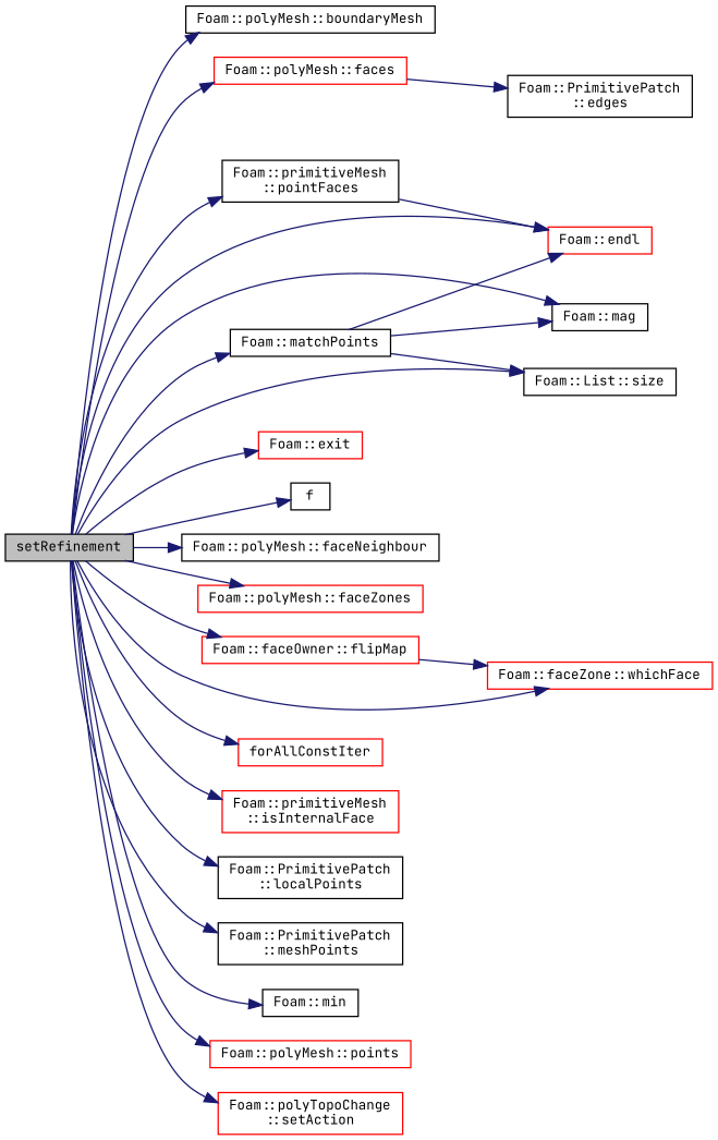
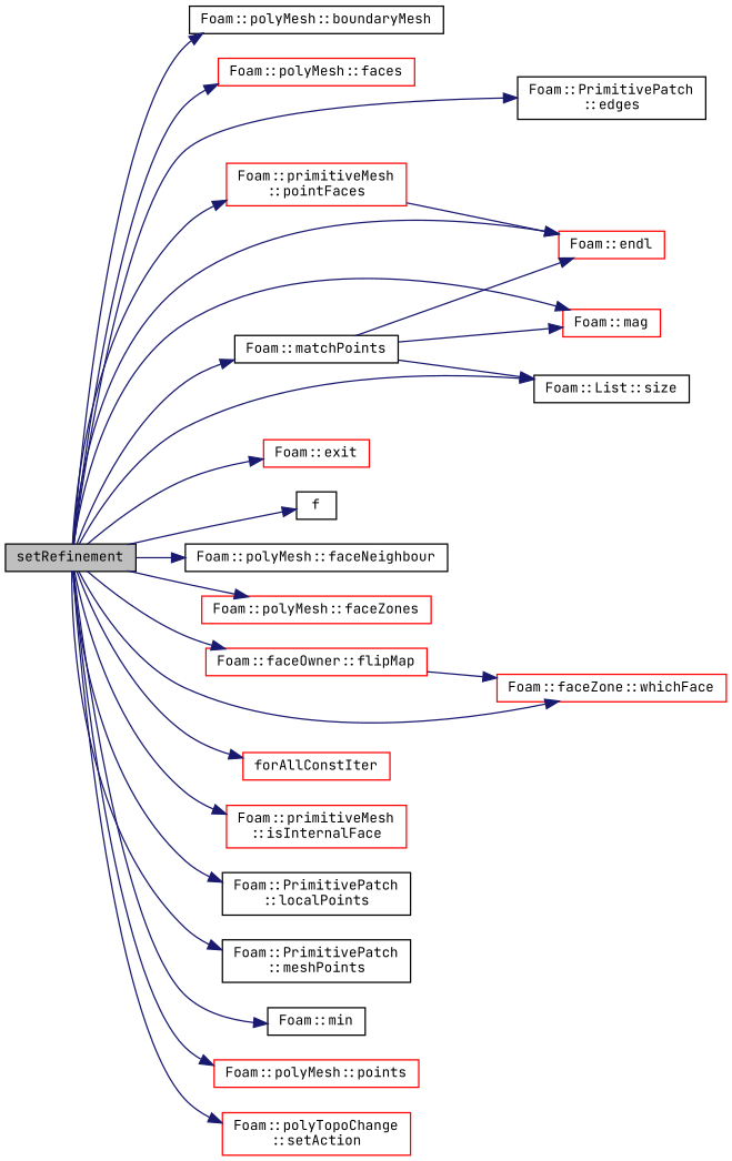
  digraph {
    fontname="JetBrains Mono"
    rankdir=LR
    node [color=black fontname="JetBrains Mono" fontsize=10 shape=record]
    edge [color=midnightblue fontname="JetBrains Mono" fontsize=10 labelfontname=FreeSans labelfontsize=10 style=solid]
    n1 [fillcolor=grey75 fontcolor=black height=0.2 label=setRefinement style=filled width=0.4]
    n2 [height=0.2 label="Foam::polyMesh::boundaryMesh" width=0.4]
    n3 [height=0.2 label="Foam::PrimitivePatch\l::edges" width=0.4]
    n4 [color=red height=0.2 label="Foam::endl" width=0.4]
    n5 [color=red height=0.2 label="Foam::exit" width=0.4]
    n6 [height=0.2 label=f width=0.4]
    n7 [height=0.2 label="Foam::polyMesh::faceNeighbour" width=0.4]
    n8 [color=red height=0.2 label="Foam::polyMesh::faces" width=0.4]
    n9 [color=red height=0.2 label="Foam::polyMesh::faceZones" width=0.4]
    n10 [color=red height=0.2 label="Foam::faceOwner::flipMap" width=0.4]
    n11 [color=red height=0.2 label="Foam::faceZone::whichFace" width=0.4]
    n12 [color=red height=0.2 label=forAllConstIter width=0.4]
    n13 [color=red height=0.2 label="Foam::primitiveMesh\l::isInternalFace" width=0.4]
    n14 [height=0.2 label="Foam::PrimitivePatch\l::localPoints" width=0.4]
-   n15 [height=0.2 label="Foam::mag" width=0.4]
+   n15 [color=red height=0.2 label="Foam::mag" width=0.4]
    n16 [height=0.2 label="Foam::matchPoints" width=0.4]
    n17 [height=0.2 label="Foam::List::size" width=0.4]
    n18 [height=0.2 label="Foam::PrimitivePatch\l::meshPoints" width=0.4]
    n19 [height=0.2 label="Foam::min" width=0.4]
-   n20 [height=0.2 label="Foam::primitiveMesh\l::pointFaces" width=0.4]
+   n20 [color=red height=0.2 label="Foam::primitiveMesh\l::pointFaces" width=0.4]
    n21 [color=red height=0.2 label="Foam::polyMesh::points" width=0.4]
    n22 [color=red height=0.2 label="Foam::polyTopoChange\l::setAction" width=0.4]
    n1 -> n2
-   n8 -> n3
+   n1 -> n3
    n1 -> n4
    n1 -> n5
    n1 -> n6
    n1 -> n7
    n1 -> n8
    n1 -> n9
    n1 -> n10
    n1 -> n11
    n1 -> n12
    n1 -> n13
    n1 -> n14
    n1 -> n15
    n1 -> n16
    n1 -> n17
    n1 -> n18
    n1 -> n19
    n1 -> n20
    n1 -> n21
    n1 -> n22
    n10 -> n11
    n16 -> n4
    n16 -> n15
    n16 -> n17
    n20 -> n4
  }
